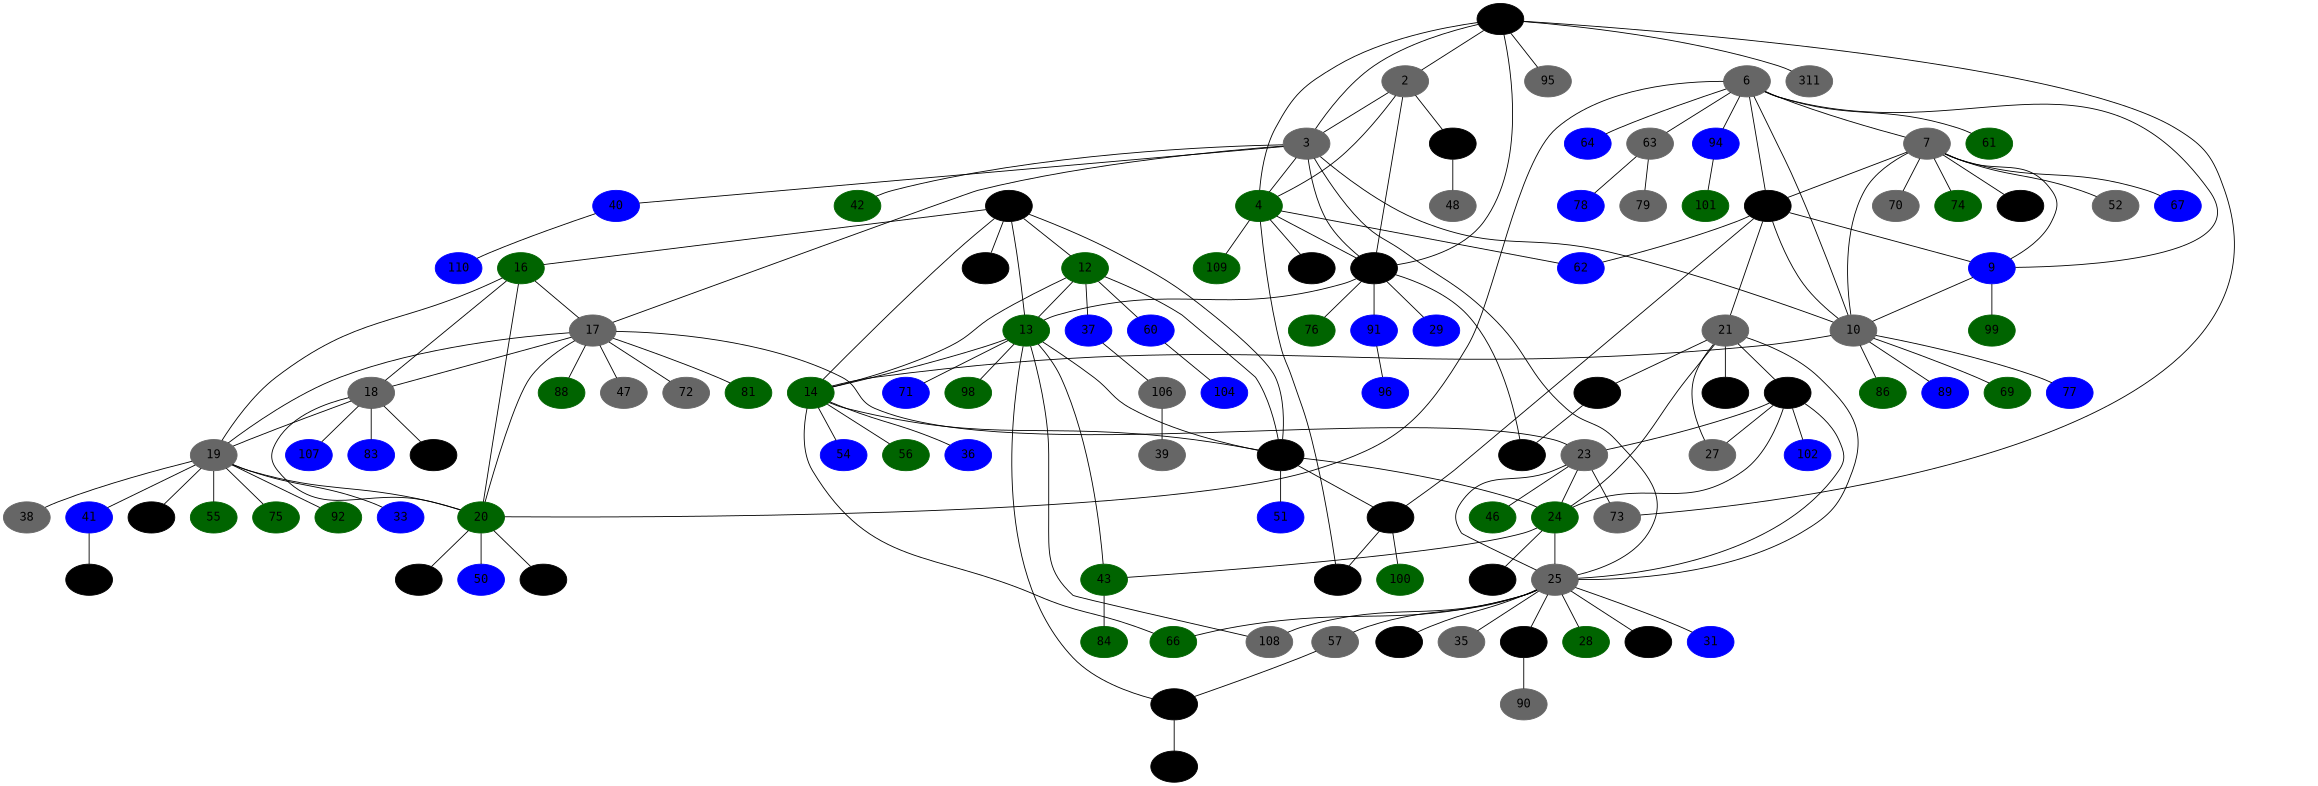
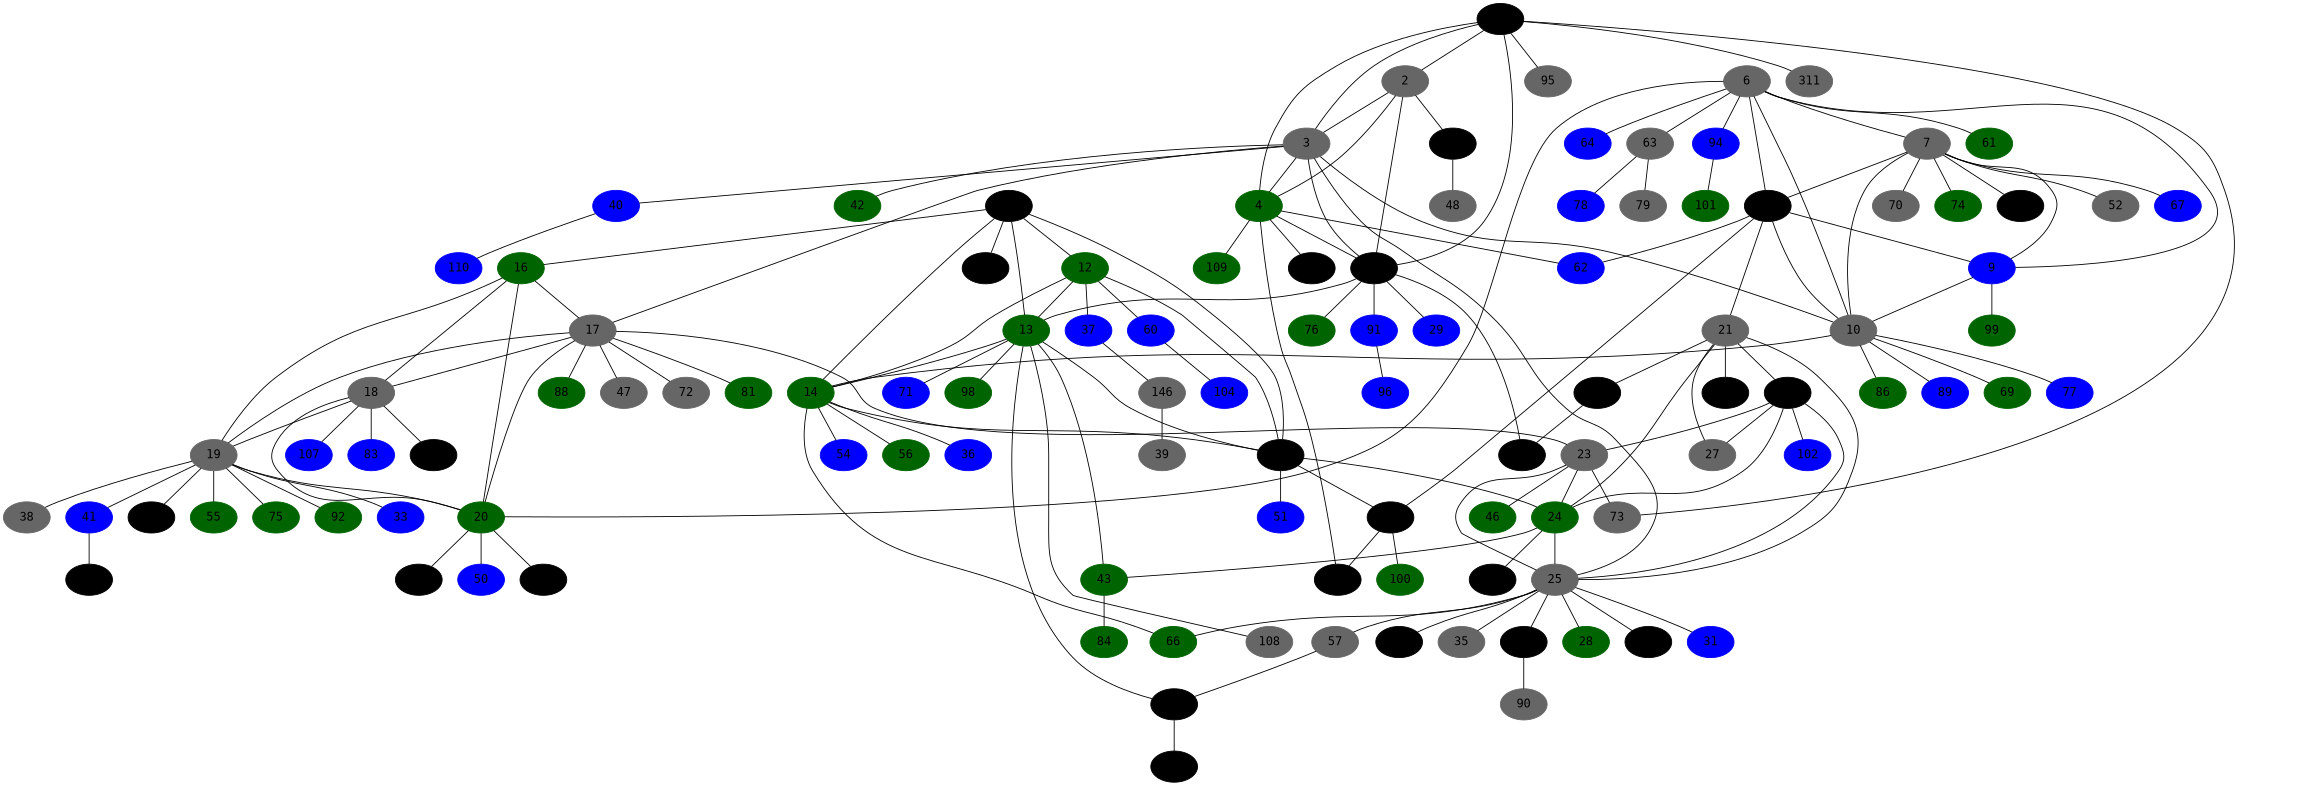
  graph {
    fontname="DejaVu Sans Mono"
    node [color=gray40 fontname="DejaVu Sans Mono" style=filled]
    edge [fontname="DejaVu Sans Mono"]
    1 [color=black]
    2
    3
    4 [color=darkgreen]
    5 [color=black]
    73
    95
    n8 [label=311]
    32 [color=black]
    10
    17
    25
    40 [color=blue]
    42 [color=darkgreen]
    62 [color=blue]
    87 [color=black]
    97 [color=black]
    109 [color=darkgreen]
    13 [color=darkgreen]
    29 [color=blue]
    68 [color=black]
    76 [color=darkgreen]
    91 [color=blue]
    48
    14 [color=darkgreen]
    69 [color=darkgreen]
    77 [color=blue]
    86 [color=darkgreen]
    89 [color=blue]
    20 [color=darkgreen]
    18
    19
    23
    47
    72
    81 [color=darkgreen]
    88 [color=darkgreen]
    108
    66 [color=darkgreen]
    26 [color=black]
    28 [color=darkgreen]
    30 [color=black]
    31 [color=blue]
    34 [color=black]
    35
    57
    110 [color=blue]
    15 [color=black]
    43 [color=darkgreen]
    65 [color=black]
    71 [color=blue]
    98 [color=darkgreen]
    96 [color=blue]
    6
    7
    8 [color=black]
    9 [color=blue]
    61 [color=darkgreen]
    63
    64 [color=blue]
    94 [color=blue]
    52
    67 [color=blue]
    70
    74 [color=darkgreen]
    80 [color=black]
    21
    59 [color=black]
    99 [color=darkgreen]
    50 [color=blue]
    58 [color=black]
    82 [color=black]
    78 [color=blue]
    79
    101 [color=darkgreen]
    24 [color=darkgreen]
    22 [color=black]
    45 [color=black]
    53 [color=black]
    27
    100 [color=darkgreen]
    36 [color=blue]
    54 [color=blue]
    56 [color=darkgreen]
    11 [color=black]
    12 [color=darkgreen]
    16 [color=darkgreen]
    105 [color=black]
    37 [color=blue]
    60 [color=blue]
    51 [color=blue]
-   106
+   106 [label=146]
    104 [color=blue]
    84 [color=darkgreen]
    103 [color=black]
    85 [color=black]
    83 [color=blue]
    93 [color=black]
    107 [color=blue]
    33 [color=blue]
    38
    41 [color=blue]
    44 [color=black]
    55 [color=darkgreen]
    75 [color=darkgreen]
    92 [color=darkgreen]
    46 [color=darkgreen]
    49 [color=black]
    102 [color=blue]
    90
    39
    1 -- 2
    1 -- 3
    1 -- 4
    1 -- 5
    1 -- 73
    1 -- 95
    1 -- n8
    2 -- 3
    2 -- 4
    2 -- 5
    2 -- 32
    3 -- 4
    3 -- 5
    3 -- 10
    3 -- 17
    3 -- 25
    3 -- 40
    3 -- 42
    4 -- 5
    4 -- 62
    4 -- 87
    4 -- 97
    4 -- 109
    5 -- 13
    5 -- 29
    5 -- 68
    5 -- 76
    5 -- 91
    32 -- 48
    10 -- 14
    10 -- 69
    10 -- 77
    10 -- 86
    10 -- 89
    17 -- 20
    17 -- 18
    17 -- 19
    17 -- 23
    17 -- 47
    17 -- 72
    17 -- 81
    17 -- 88
-   25 -- 108
    25 -- 66
    25 -- 26
    25 -- 28
    25 -- 30
    25 -- 31
    25 -- 34
    25 -- 35
    25 -- 57
    40 -- 110
    13 -- 14
    13 -- 108
    13 -- 15
    13 -- 43
    13 -- 65
    13 -- 71
    13 -- 98
    91 -- 96
    14 -- 66
    14 -- 15
    14 -- 36
    14 -- 54
    14 -- 56
    20 -- 50
    20 -- 58
    20 -- 82
    18 -- 20
    18 -- 19
    18 -- 83
    18 -- 93
    18 -- 107
    19 -- 20
    19 -- 33
    19 -- 38
    19 -- 41
    19 -- 44
    19 -- 55
    19 -- 75
    19 -- 92
    23 -- 73
    23 -- 25
    23 -- 24
    23 -- 46
    26 -- 90
    57 -- 65
    15 -- 59
    15 -- 24
    15 -- 51
    43 -- 84
    65 -- 103
    6 -- 10
    6 -- 20
    6 -- 7
    6 -- 8
    6 -- 9
    6 -- 61
    6 -- 63
    6 -- 64
    6 -- 94
    7 -- 10
    7 -- 8
    7 -- 9
    7 -- 52
    7 -- 67
    7 -- 70
    7 -- 74
    7 -- 80
    8 -- 10
    8 -- 62
    8 -- 9
    8 -- 21
    8 -- 59
    9 -- 10
    9 -- 99
    63 -- 78
    63 -- 79
    94 -- 101
    21 -- 25
    21 -- 24
    21 -- 22
    21 -- 45
    21 -- 53
    21 -- 27
    59 -- 97
    59 -- 100
    24 -- 25
    24 -- 43
    24 -- 85
    22 -- 25
    22 -- 23
    22 -- 24
    22 -- 27
    22 -- 102
    53 -- 68
    11 -- 13
    11 -- 14
    11 -- 15
    11 -- 12
    11 -- 16
    11 -- 105
    12 -- 13
    12 -- 14
    12 -- 15
    12 -- 37
    12 -- 60
    16 -- 17
    16 -- 20
    16 -- 18
    16 -- 19
    37 -- 106
    60 -- 104
    106 -- 39
    41 -- 49
  }
